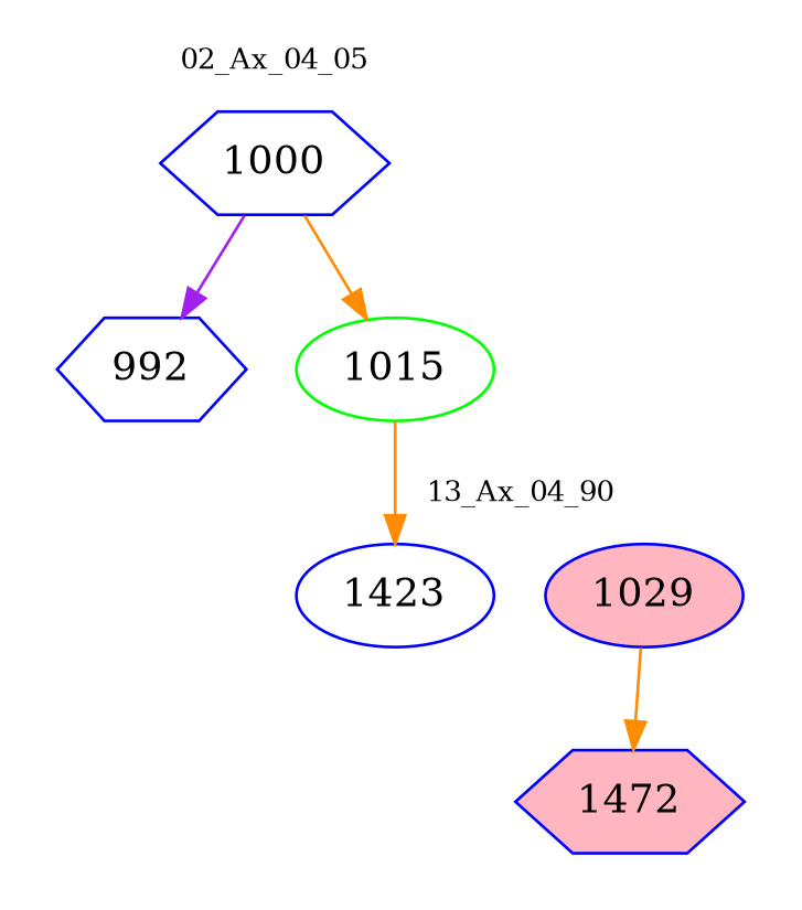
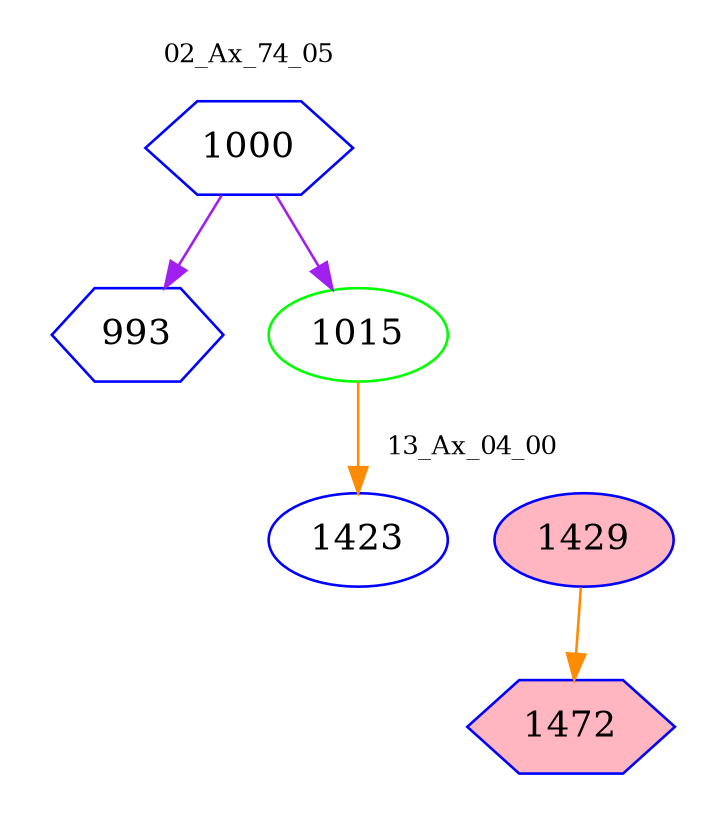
  digraph {
    node [color=blue fillcolor=white shape=hexagon style=filled]
    edge [color=purple]
    n1 [label=1000]
-   n2 [label=992]
+   n2 [label=993]
    n3 [color=green label=1015 shape=ellipse]
-   n4 [fillcolor=lightpink label=1029 shape=ellipse]
+   n4 [fillcolor=lightpink label=1429 shape=ellipse]
    n5 [label=1423 shape=ellipse]
    n6 [fillcolor=lightpink label=1472]
    subgraph cluster_1 {
      color=white
      fontsize=10
-     label="02_Ax_04_05"
+     label="02_Ax_74_05"
      n1
      n2
      n3
    }
    subgraph cluster_2 {
      color=white
      fontsize=10
-     label="13_Ax_04_90"
+     label="13_Ax_04_00"
      n4
      n5
      n6
    }
    n1 -> n2
-   n1 -> n3 [color=darkorange]
+   n1 -> n3
    n3 -> n5 [color=darkorange]
    n4 -> n6 [color=darkorange]
  }
